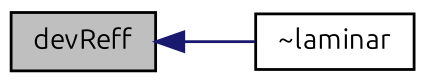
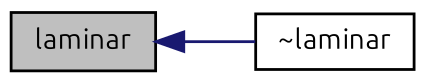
  digraph {
    rankdir=LR
    fontname=Ubuntu
    node [color=black fontname=Ubuntu fontsize=10 shape=record]
-   n1 [fillcolor=grey75 fontcolor=black height=0.2 label=devReff style=filled width=0.4]
+   n1 [fillcolor=grey75 fontcolor=black height=0.2 label=laminar style=filled width=0.4]
    n2 [height=0.2 label="~laminar" width=0.4]
    n1 -> n2 [color=midnightblue dir=back fontname=Ubuntu fontsize=10 labelfontname=FreeSans labelfontsize=10 style=solid]
  }
